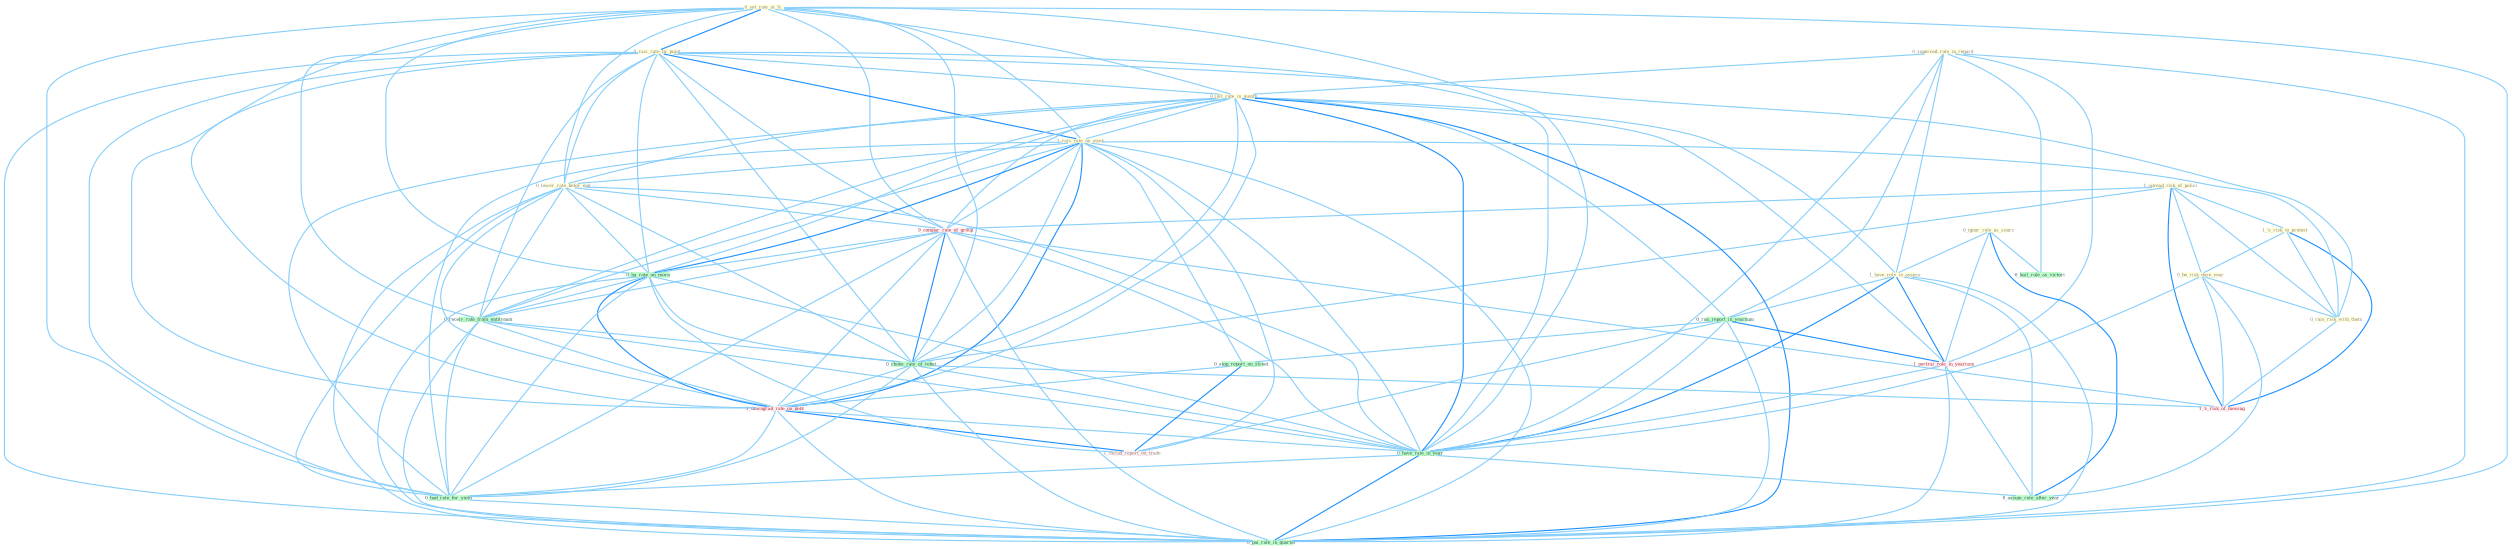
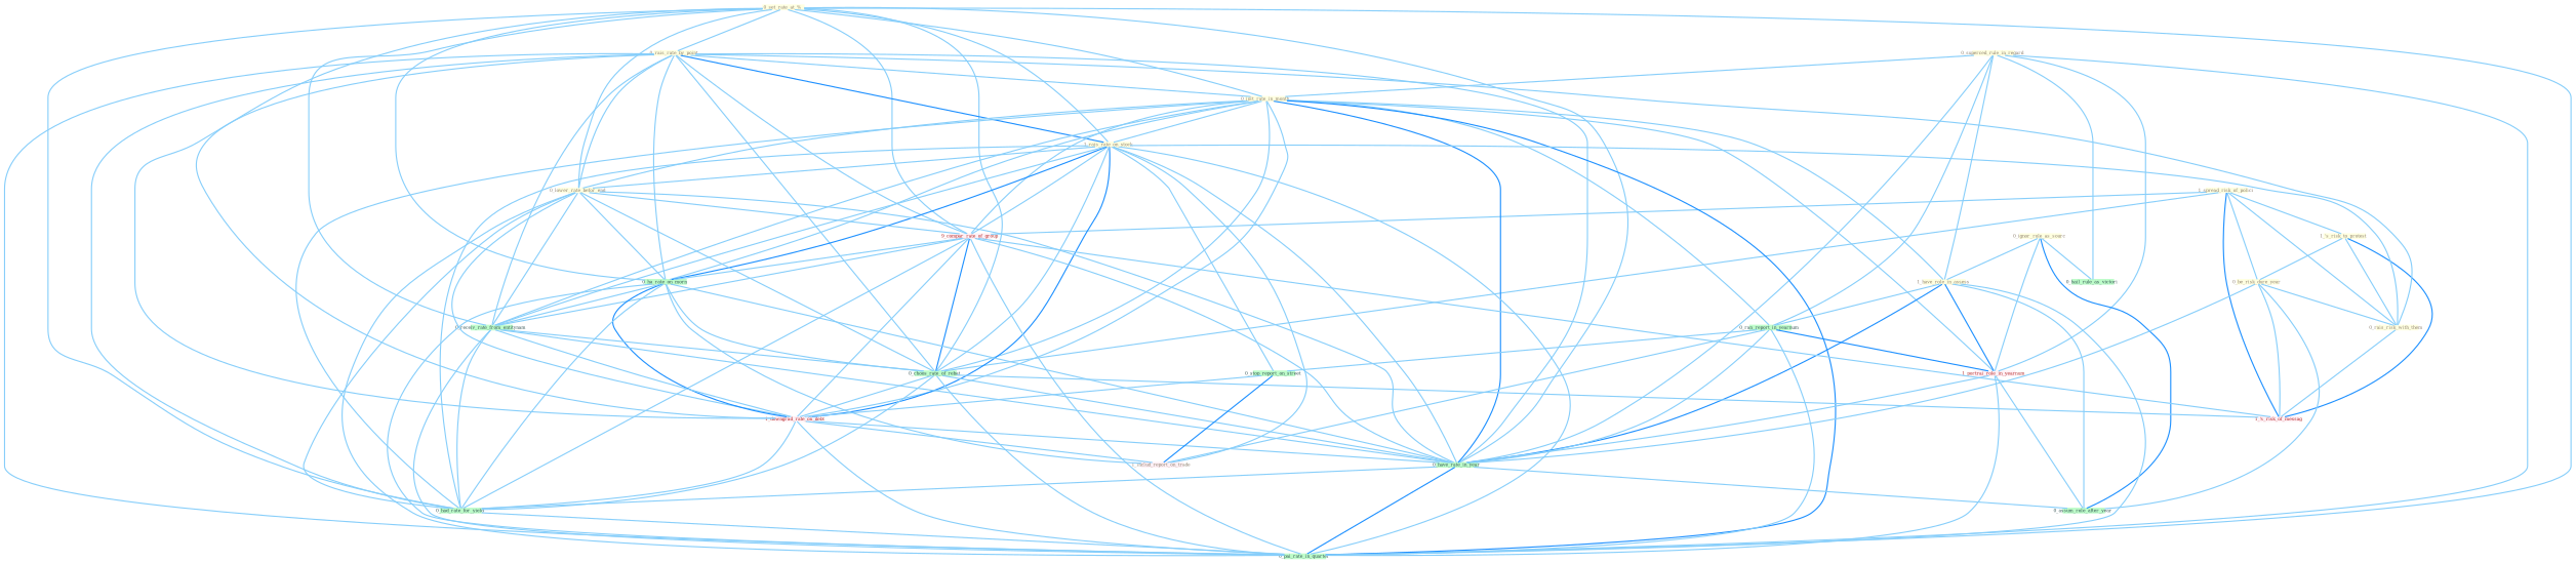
  graph {
    node [color="#ffffe0" fixedsize=true fontcolor="#8b7d6b" fontsize=4 shape=polygon style=filled]
    edge [color="#87cefa" w=1]
    "0_superced_rule_in_regard " [height=.06 width=.5]
    "0_ignor_role_as_sourc " [height=.06 width=.5]
    "0_set_rate_at_% " [height=.06 width=.5]
    "1_spread_risk_of_polici " [height=.06 width=.5]
    "1_'s_risk_to_protest " [height=.06 width=.5]
    "0_rais_rate_by_point " [height=.06 width=.5]
    "0_jolt_rate_in_month " [height=.06 width=.5]
    "1_rais_rate_on_stock " [height=.06 width=.5]
    "1_have_role_in_assess " [height=.06 width=.5]
    "0_lower_rate_befor_end " [height=.06 width=.5]
    "0_be_risk_dure_year " [height=.06 width=.5]
    "0_rais_risk_with_them " [height=.06 width=.5]
    n13 [color="#fff0f5" fontcolor="#b22222" height=.06 label="9_compar_rate_of_group" width=.5]
    "1_downgrad_rate_on_debt " [color="#fff0f5" fontcolor="#b22222" height=.06 width=.5]
    "1_'s_risk_of_messag " [color="#fff0f5" fontcolor="#b22222" height=.06 width=.5]
    "1_portrai_role_in_yearnum " [color="#fff0f5" fontcolor="#b22222" height=.06 width=.5]
    "1_includ_report_on_trade " [color="#fff0f5" height=.06 width=.5]
    "0_ran_report_in_yearnum " [color="#BDFCC9" fontcolor="#2f4f4f" height=.06 width=.5]
    "0_have_rate_in_year " [color="#BDFCC9" fontcolor="#2f4f4f" height=.06 width=.5]
    "0_hail_rule_as_victori " [color="#BDFCC9" fontcolor="#2f4f4f" height=.06 width=.5]
    "0_pai_rate_in_quarter " [color="#BDFCC9" fontcolor="#2f4f4f" height=.06 width=.5]
    "0_assum_role_after_year " [color="#BDFCC9" fontcolor="#2f4f4f" height=.06 width=.5]
    "0_ha_rate_on_morn " [color="#BDFCC9" fontcolor="#2f4f4f" height=.06 width=.5]
    "0_receiv_rate_from_entitynam " [color="#BDFCC9" fontcolor="#2f4f4f" height=.06 width=.5]
    "0_choos_rate_of_rebat " [color="#BDFCC9" fontcolor="#2f4f4f" height=.06 width=.5]
    "0_had_rate_for_yield " [color="#BDFCC9" fontcolor="#2f4f4f" height=.06 width=.5]
    "0_stop_report_on_street " [color="#BDFCC9" fontcolor="#2f4f4f" height=.06 width=.5]
    subgraph sub_1 {
      "0_superced_rule_in_regard "
      "0_ignor_role_as_sourc "
      "0_set_rate_at_% "
      "1_spread_risk_of_polici "
      "1_'s_risk_to_protest "
      "0_rais_rate_by_point "
      "0_jolt_rate_in_month "
      "1_rais_rate_on_stock "
      "1_have_role_in_assess "
      "0_lower_rate_befor_end "
      "0_be_risk_dure_year "
      "0_rais_risk_with_them "
    }
    subgraph sub_2 {
      n13
      "1_downgrad_rate_on_debt "
      "1_'s_risk_of_messag "
      "1_portrai_role_in_yearnum "
      "1_includ_report_on_trade "
    }
    "0_superced_rule_in_regard " -- "0_jolt_rate_in_month "
    "0_superced_rule_in_regard " -- "1_have_role_in_assess "
    "0_superced_rule_in_regard " -- "1_portrai_role_in_yearnum "
    "0_superced_rule_in_regard " -- "0_ran_report_in_yearnum "
    "0_superced_rule_in_regard " -- "0_have_rate_in_year "
    "0_superced_rule_in_regard " -- "0_hail_rule_as_victori "
    "0_superced_rule_in_regard " -- "0_pai_rate_in_quarter "
    "0_ignor_role_as_sourc " -- "1_have_role_in_assess "
    "0_ignor_role_as_sourc " -- "1_portrai_role_in_yearnum "
    "0_ignor_role_as_sourc " -- "0_hail_rule_as_victori "
    "0_ignor_role_as_sourc " -- "0_assum_role_after_year " [color="#1e90ff"]
-   "0_set_rate_at_% " -- "0_rais_rate_by_point " [color="#1e90ff"]
+   "0_set_rate_at_% " -- "0_rais_rate_by_point "
    "0_set_rate_at_% " -- "0_jolt_rate_in_month "
    "0_set_rate_at_% " -- "1_rais_rate_on_stock "
    "0_set_rate_at_% " -- "0_lower_rate_befor_end "
    "0_set_rate_at_% " -- n13
    "0_set_rate_at_% " -- "1_downgrad_rate_on_debt "
    "0_set_rate_at_% " -- "0_have_rate_in_year "
    "0_set_rate_at_% " -- "0_pai_rate_in_quarter "
    "0_set_rate_at_% " -- "0_ha_rate_on_morn "
    "0_set_rate_at_% " -- "0_receiv_rate_from_entitynam "
    "0_set_rate_at_% " -- "0_choos_rate_of_rebat "
    "0_set_rate_at_% " -- "0_had_rate_for_yield "
    "1_spread_risk_of_polici " -- "1_'s_risk_to_protest "
    "1_spread_risk_of_polici " -- "0_be_risk_dure_year "
    "1_spread_risk_of_polici " -- "0_rais_risk_with_them "
    "1_spread_risk_of_polici " -- n13
    "1_spread_risk_of_polici " -- "1_'s_risk_of_messag " [color="#1e90ff" w=2]
    "1_spread_risk_of_polici " -- "0_choos_rate_of_rebat "
    "1_'s_risk_to_protest " -- "0_be_risk_dure_year "
    "1_'s_risk_to_protest " -- "0_rais_risk_with_them "
    "1_'s_risk_to_protest " -- "1_'s_risk_of_messag " [color="#1e90ff" w=2]
    "0_rais_rate_by_point " -- "0_jolt_rate_in_month "
    "0_rais_rate_by_point " -- "1_rais_rate_on_stock " [color="#1e90ff" w=2]
    "0_rais_rate_by_point " -- "0_lower_rate_befor_end "
    "0_rais_rate_by_point " -- "0_rais_risk_with_them "
    "0_rais_rate_by_point " -- n13
    "0_rais_rate_by_point " -- "1_downgrad_rate_on_debt "
    "0_rais_rate_by_point " -- "0_have_rate_in_year "
    "0_rais_rate_by_point " -- "0_pai_rate_in_quarter "
    "0_rais_rate_by_point " -- "0_ha_rate_on_morn "
    "0_rais_rate_by_point " -- "0_receiv_rate_from_entitynam "
    "0_rais_rate_by_point " -- "0_choos_rate_of_rebat "
    "0_rais_rate_by_point " -- "0_had_rate_for_yield "
    "0_jolt_rate_in_month " -- "1_rais_rate_on_stock "
    "0_jolt_rate_in_month " -- "1_have_role_in_assess "
    "0_jolt_rate_in_month " -- "0_lower_rate_befor_end "
    "0_jolt_rate_in_month " -- n13
    "0_jolt_rate_in_month " -- "1_downgrad_rate_on_debt "
    "0_jolt_rate_in_month " -- "1_portrai_role_in_yearnum "
    "0_jolt_rate_in_month " -- "0_ran_report_in_yearnum "
    "0_jolt_rate_in_month " -- "0_have_rate_in_year " [color="#1e90ff" w=2]
    "0_jolt_rate_in_month " -- "0_pai_rate_in_quarter " [color="#1e90ff" w=2]
    "0_jolt_rate_in_month " -- "0_ha_rate_on_morn "
    "0_jolt_rate_in_month " -- "0_receiv_rate_from_entitynam "
    "0_jolt_rate_in_month " -- "0_choos_rate_of_rebat "
    "0_jolt_rate_in_month " -- "0_had_rate_for_yield "
    "1_rais_rate_on_stock " -- "0_lower_rate_befor_end "
    "1_rais_rate_on_stock " -- "0_rais_risk_with_them "
    "1_rais_rate_on_stock " -- n13
    "1_rais_rate_on_stock " -- "1_downgrad_rate_on_debt " [color="#1e90ff" w=2]
    "1_rais_rate_on_stock " -- "1_includ_report_on_trade "
    "1_rais_rate_on_stock " -- "0_have_rate_in_year "
    "1_rais_rate_on_stock " -- "0_pai_rate_in_quarter "
    "1_rais_rate_on_stock " -- "0_ha_rate_on_morn " [color="#1e90ff" w=2]
    "1_rais_rate_on_stock " -- "0_receiv_rate_from_entitynam "
    "1_rais_rate_on_stock " -- "0_choos_rate_of_rebat "
    "1_rais_rate_on_stock " -- "0_had_rate_for_yield "
    "1_rais_rate_on_stock " -- "0_stop_report_on_street "
    "1_have_role_in_assess " -- "1_portrai_role_in_yearnum " [color="#1e90ff" w=2]
    "1_have_role_in_assess " -- "0_ran_report_in_yearnum "
    "1_have_role_in_assess " -- "0_have_rate_in_year " [color="#1e90ff" w=2]
    "1_have_role_in_assess " -- "0_pai_rate_in_quarter "
    "1_have_role_in_assess " -- "0_assum_role_after_year "
    "0_lower_rate_befor_end " -- n13
    "0_lower_rate_befor_end " -- "1_downgrad_rate_on_debt "
    "0_lower_rate_befor_end " -- "0_have_rate_in_year "
    "0_lower_rate_befor_end " -- "0_pai_rate_in_quarter "
    "0_lower_rate_befor_end " -- "0_ha_rate_on_morn "
    "0_lower_rate_befor_end " -- "0_receiv_rate_from_entitynam "
    "0_lower_rate_befor_end " -- "0_choos_rate_of_rebat "
    "0_lower_rate_befor_end " -- "0_had_rate_for_yield "
    "0_be_risk_dure_year " -- "0_rais_risk_with_them "
    "0_be_risk_dure_year " -- "1_'s_risk_of_messag "
    "0_be_risk_dure_year " -- "0_have_rate_in_year "
    "0_be_risk_dure_year " -- "0_assum_role_after_year "
    "0_rais_risk_with_them " -- "1_'s_risk_of_messag "
    n13 -- "1_downgrad_rate_on_debt "
    n13 -- "1_'s_risk_of_messag "
    n13 -- "0_have_rate_in_year "
    n13 -- "0_pai_rate_in_quarter "
    n13 -- "0_ha_rate_on_morn "
    n13 -- "0_receiv_rate_from_entitynam "
    n13 -- "0_choos_rate_of_rebat " [color="#1e90ff" w=2]
    n13 -- "0_had_rate_for_yield "
-   "1_downgrad_rate_on_debt " -- "1_includ_report_on_trade " [color="#1e90ff"]
+   "1_downgrad_rate_on_debt " -- "1_includ_report_on_trade "
    "1_downgrad_rate_on_debt " -- "0_have_rate_in_year "
    "1_downgrad_rate_on_debt " -- "0_pai_rate_in_quarter "
    "1_downgrad_rate_on_debt " -- "0_had_rate_for_yield "
    "1_portrai_role_in_yearnum " -- "0_have_rate_in_year "
    "1_portrai_role_in_yearnum " -- "0_pai_rate_in_quarter "
    "1_portrai_role_in_yearnum " -- "0_assum_role_after_year "
    "0_ran_report_in_yearnum " -- "1_portrai_role_in_yearnum " [color="#1e90ff" w=2]
    "0_ran_report_in_yearnum " -- "1_includ_report_on_trade "
    "0_ran_report_in_yearnum " -- "0_have_rate_in_year "
    "0_ran_report_in_yearnum " -- "0_pai_rate_in_quarter "
    "0_ran_report_in_yearnum " -- "0_stop_report_on_street "
    "0_have_rate_in_year " -- "0_pai_rate_in_quarter " [color="#1e90ff" w=2]
    "0_have_rate_in_year " -- "0_assum_role_after_year "
    "0_have_rate_in_year " -- "0_had_rate_for_yield "
    "0_ha_rate_on_morn " -- "1_downgrad_rate_on_debt " [color="#1e90ff" w=2]
    "0_ha_rate_on_morn " -- "1_includ_report_on_trade "
    "0_ha_rate_on_morn " -- "0_have_rate_in_year "
    "0_ha_rate_on_morn " -- "0_pai_rate_in_quarter "
    "0_ha_rate_on_morn " -- "0_receiv_rate_from_entitynam "
    "0_ha_rate_on_morn " -- "0_choos_rate_of_rebat "
    "0_ha_rate_on_morn " -- "0_had_rate_for_yield "
    "0_receiv_rate_from_entitynam " -- "1_downgrad_rate_on_debt "
    "0_receiv_rate_from_entitynam " -- "0_have_rate_in_year "
    "0_receiv_rate_from_entitynam " -- "0_pai_rate_in_quarter "
    "0_receiv_rate_from_entitynam " -- "0_choos_rate_of_rebat "
    "0_receiv_rate_from_entitynam " -- "0_had_rate_for_yield "
    "0_choos_rate_of_rebat " -- "1_downgrad_rate_on_debt "
    "0_choos_rate_of_rebat " -- "1_'s_risk_of_messag "
    "0_choos_rate_of_rebat " -- "0_have_rate_in_year "
    "0_choos_rate_of_rebat " -- "0_pai_rate_in_quarter "
    "0_choos_rate_of_rebat " -- "0_had_rate_for_yield "
    "0_had_rate_for_yield " -- "0_pai_rate_in_quarter "
    "0_stop_report_on_street " -- "1_downgrad_rate_on_debt "
    "0_stop_report_on_street " -- "1_includ_report_on_trade " [color="#1e90ff" w=2]
  }
